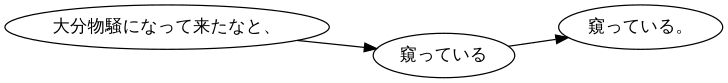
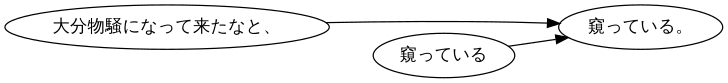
  digraph {
    rankdir=LR
    n1 [label="大分物騒になって来たなと、"]
    n2 [label="窺っている。"]
    n3 [label="窺っている"]
-   n1 -> n3
+   n1 -> n2
    n3 -> n2
  }
